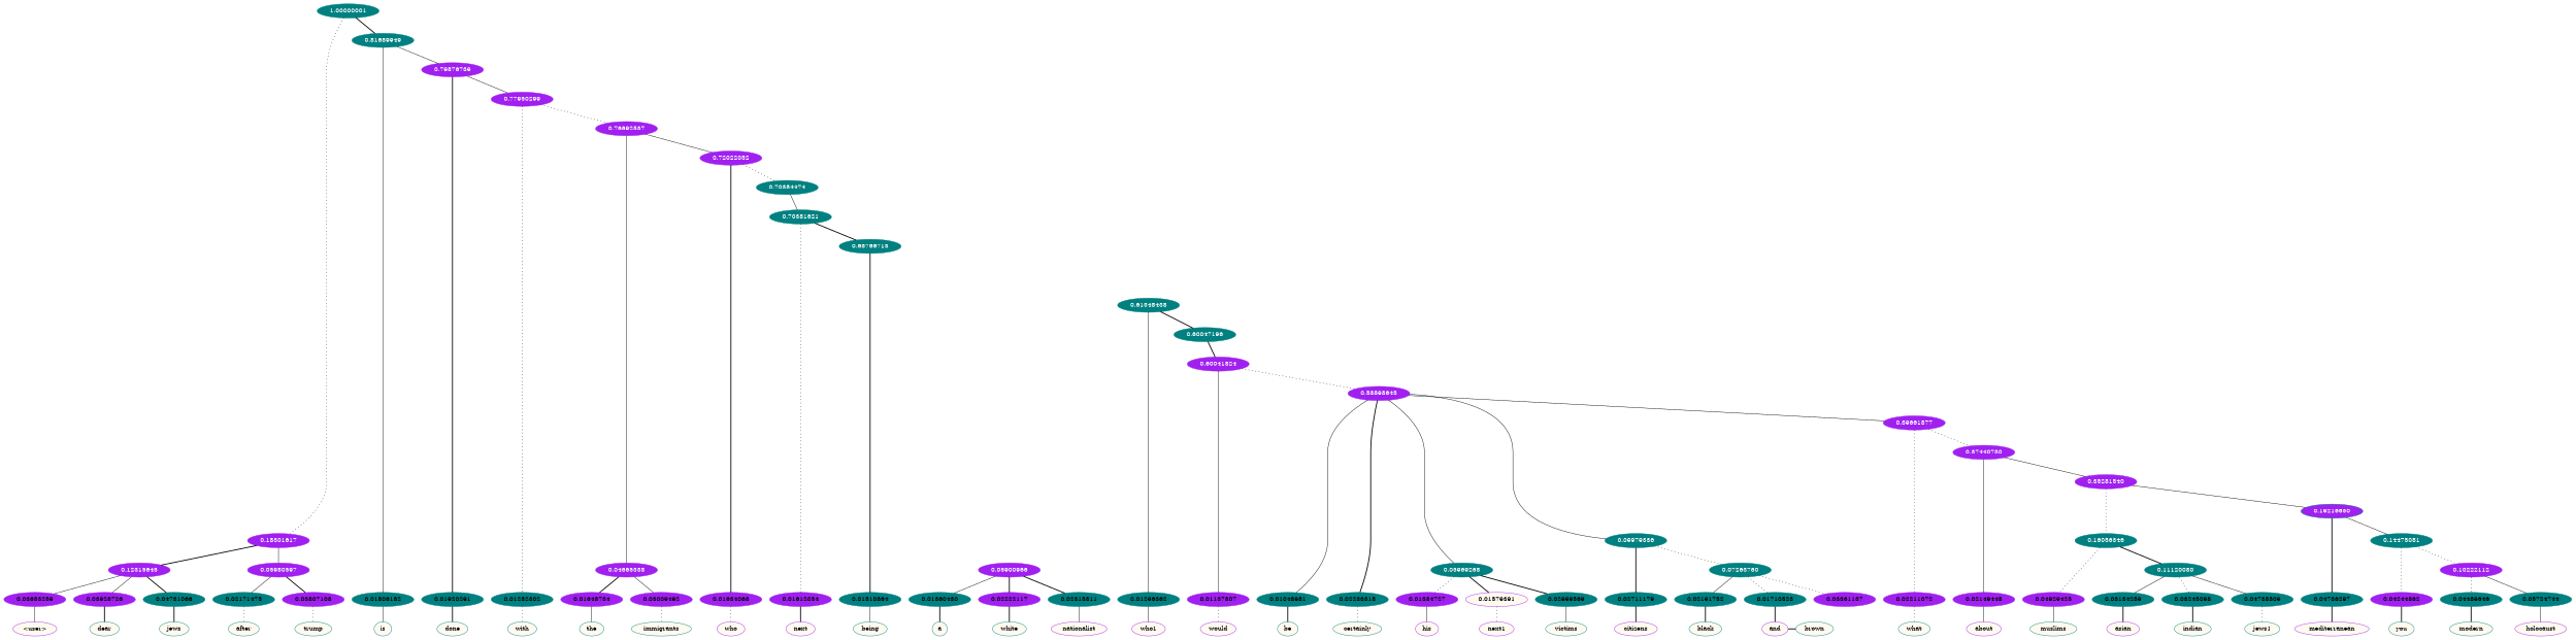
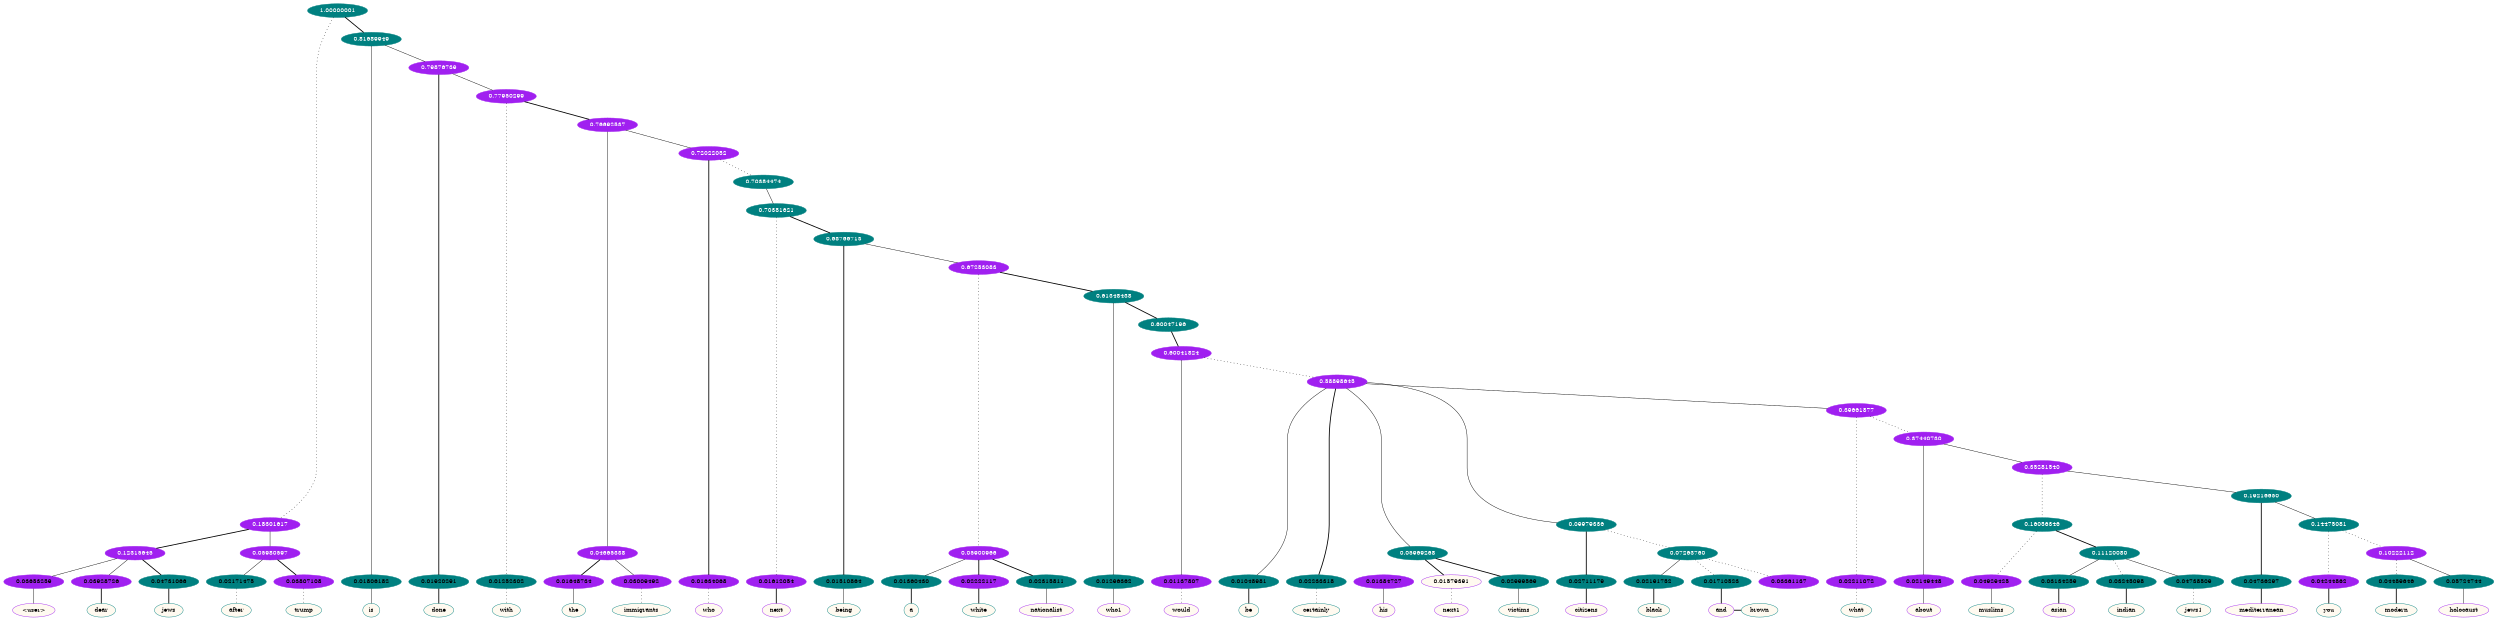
  graph {
    node [color=teal format=png nodesep=0.001 ordering=out overlap_scaling=0.01 ranksep=0.001 style=filled]
    edge [style=solid]
    n1 [color=purple fillcolor=floralwhite height=0.15 label="\<user\>" style="filled,solid" width=0.15]
    n2 [fillcolor=floralwhite height=0.15 label=dear style="filled,solid" width=0.15]
    n3 [fillcolor=floralwhite height=0.15 label=jews style="filled,solid" width=0.15]
    n4 [fillcolor=floralwhite height=0.15 label=after style="filled,solid" width=0.15]
    n5 [fillcolor=floralwhite height=0.15 label=trump style="filled,solid" width=0.15]
    n6 [fillcolor=floralwhite height=0.15 label=is style="filled,solid" width=0.15]
    n7 [fillcolor=floralwhite height=0.15 label=done style="filled,solid" width=0.15]
    n8 [fillcolor=floralwhite height=0.15 label=with style="filled,solid" width=0.15]
    n9 [fillcolor=floralwhite height=0.15 label=the style="filled,solid" width=0.15]
    n10 [fillcolor=floralwhite height=0.15 label=immigrants style="filled,solid" width=0.15]
    n11 [color=purple fillcolor=floralwhite height=0.15 label=who style="filled,solid" width=0.15]
    n12 [color=purple fillcolor=floralwhite height=0.15 label=next style="filled,solid" width=0.15]
    n13 [fillcolor=floralwhite height=0.15 label=being style="filled,solid" width=0.15]
    n14 [fillcolor=floralwhite height=0.15 label=a style="filled,solid" width=0.15]
    n15 [fillcolor=floralwhite height=0.15 label=white style="filled,solid" width=0.15]
    n16 [color=purple fillcolor=floralwhite height=0.15 label=nationalist style="filled,solid" width=0.15]
    n17 [color=purple fillcolor=floralwhite height=0.15 label=who1 style="filled,solid" width=0.15]
    n18 [color=purple fillcolor=floralwhite height=0.15 label=would style="filled,solid" width=0.15]
    n19 [fillcolor=floralwhite height=0.15 label=be style="filled,solid" width=0.15]
    n20 [color=purple fillcolor=floralwhite height=0.15 label=his style="filled,solid" width=0.15]
    n21 [color=purple fillcolor=floralwhite height=0.15 label=next1 style="filled,solid" width=0.15]
    n22 [fillcolor=floralwhite height=0.15 label=victims style="filled,solid" width=0.15]
    n23 [fillcolor=floralwhite height=0.15 label=certainly style="filled,solid" width=0.15]
    n24 [fillcolor=floralwhite height=0.15 label=black style="filled,solid" width=0.15]
    n25 [color=purple fillcolor=floralwhite height=0.15 label=and style="filled,solid" width=0.15]
    n26 [fillcolor=floralwhite height=0.15 label=brown style="filled,solid" width=0.15]
    n27 [color=purple fillcolor=floralwhite height=0.15 label=citizens style="filled,solid" width=0.15]
    n28 [fillcolor=floralwhite height=0.15 label=what style="filled,solid" width=0.15]
    n29 [color=purple fillcolor=floralwhite height=0.15 label=about style="filled,solid" width=0.15]
    n30 [color=purple fillcolor=floralwhite height=0.15 label=asian style="filled,solid" width=0.15]
    n31 [fillcolor=floralwhite height=0.15 label=indian style="filled,solid" width=0.15]
    n32 [fillcolor=floralwhite height=0.15 label=jews1 style="filled,solid" width=0.15]
    n33 [fillcolor=floralwhite height=0.15 label=muslims style="filled,solid" width=0.15]
    n34 [color=purple fillcolor=floralwhite height=0.15 label=mediterranean style="filled,solid" width=0.15]
    n35 [fillcolor=floralwhite height=0.15 label=you style="filled,solid" width=0.15]
    n36 [fillcolor=floralwhite height=0.15 label=modern style="filled,solid" width=0.15]
    n37 [color=purple fillcolor=floralwhite height=0.15 label=holocaust style="filled,solid" width=0.15]
    n38 [color=purple fontcolor=black height=0.15 label=0.03653259 width=0.15]
    n39 [color=purple fontcolor=black height=0.15 label=0.03928726 width=0.15]
    n40 [fontcolor=black height=0.15 label=0.04731066 width=0.15]
    n41 [fontcolor=black height=0.15 label=0.02171475 width=0.15]
    n42 [color=purple fontcolor=black height=0.15 label=0.03807108 width=0.15]
    n43 [fontcolor=black height=0.15 label=0.01806182 width=0.15]
    n44 [fontcolor=black height=0.15 label=0.01920291 width=0.15]
    n45 [fontcolor=black height=0.15 label=0.01252302 width=0.15]
    n46 [color=purple fontcolor=black height=0.15 label=0.01648734 width=0.15]
    n47 [color=purple fontcolor=black height=0.15 label=0.03009492 width=0.15]
    n48 [color=purple fontcolor=black height=0.15 label=0.01634068 width=0.15]
    n49 [color=purple fontcolor=black height=0.15 label=0.01612054 width=0.15]
    n50 [fontcolor=black height=0.15 label=0.01510864 width=0.15]
    n51 [fontcolor=black height=0.15 label=0.01360430 width=0.15]
    n52 [color=purple fontcolor=black height=0.15 label=0.02222117 width=0.15]
    n53 [fontcolor=black height=0.15 label=0.02315811 width=0.15]
    n54 [fontcolor=black height=0.15 label=0.01296362 width=0.15]
    n55 [color=purple fontcolor=black height=0.15 label=0.01137807 width=0.15]
    n56 [fontcolor=black height=0.15 label=0.01048981 width=0.15]
    n57 [color=purple fontcolor=black height=0.15 label=0.01384727 width=0.15]
    n58 [color=purple fillcolor=floralwhite fontcolor=black height=0.15 label=0.01579391 width=0.15]
    n59 [fontcolor=black height=0.15 label=0.02999569 width=0.15]
    n60 [fontcolor=black height=0.15 label=0.02233318 width=0.15]
    n61 [fontcolor=black height=0.15 label=0.02191752 width=0.15]
    n62 [fontcolor=black height=0.15 label=0.01710523 width=0.15]
    n63 [color=purple fontcolor=black height=0.15 label=0.03361137 width=0.15]
    n64 [fontcolor=black height=0.15 label=0.02711179 width=0.15]
    n65 [color=purple fontcolor=black height=0.15 label=0.02211072 width=0.15]
    n66 [color=purple fontcolor=black height=0.15 label=0.02149448 width=0.15]
    n67 [fontcolor=black height=0.15 label=0.03134259 width=0.15]
    n68 [fontcolor=black height=0.15 label=0.03245098 width=0.15]
    n69 [fontcolor=black height=0.15 label=0.04738509 width=0.15]
    n70 [color=purple fontcolor=black height=0.15 label=0.04929425 width=0.15]
    n71 [fontcolor=black height=0.15 label=0.04736297 width=0.15]
    n72 [color=purple fontcolor=black height=0.15 label=0.04244862 width=0.15]
    n73 [fontcolor=black height=0.15 label=0.04489646 width=0.15]
    n74 [fontcolor=black height=0.15 label=0.05724744 width=0.15]
    n75 [fontcolor=grey99 height=0.15 label=1.00000001 width=0.15]
    n76 [color=purple fontcolor=grey99 height=0.15 label=0.18301617 width=0.15]
    n77 [fontcolor=grey99 height=0.15 label=0.81689949 width=0.15]
    n78 [color=purple fontcolor=grey99 height=0.15 label=0.12315645 width=0.15]
    n79 [color=purple fontcolor=grey99 height=0.15 label=0.05980597 width=0.15]
    n80 [color=purple fontcolor=grey99 height=0.15 label=0.79876739 width=0.15]
    n81 [color=purple fontcolor=grey99 height=0.15 label=0.77950299 width=0.15]
    n82 [color=purple fontcolor=grey99 height=0.15 label=0.76692537 width=0.15]
    n83 [color=purple fontcolor=grey99 height=0.15 label=0.04665338 width=0.15]
    n84 [color=purple fontcolor=grey99 height=0.15 label=0.72022052 width=0.15]
    n85 [fontcolor=grey99 height=0.15 label=0.70384474 width=0.15]
    n86 [fontcolor=grey99 height=0.15 label=0.70381621 width=0.15]
    n87 [fontcolor=grey99 height=0.15 label=0.68766713 width=0.15]
+   n88 [color=purple fontcolor=grey99 height=0.15 label=0.67253083 width=0.15]
    n89 [color=purple fontcolor=grey99 height=0.15 label=0.05900966 width=0.15]
    n90 [fontcolor=grey99 height=0.15 label=0.61348438 width=0.15]
    n91 [fontcolor=grey99 height=0.15 label=0.60047196 width=0.15]
    n92 [color=purple fontcolor=grey99 height=0.15 label=0.60041824 width=0.15]
    n93 [color=purple fontcolor=grey99 height=0.15 label=0.58898645 width=0.15]
    n94 [fontcolor=grey99 height=0.15 label=0.05969268 width=0.15]
    n95 [fontcolor=grey99 height=0.15 label=0.09979336 width=0.15]
    n96 [color=purple fontcolor=grey99 height=0.15 label=0.39661877 width=0.15]
    n97 [fontcolor=grey99 height=0.15 label=0.07263760 width=0.15]
    n98 [color=purple fontcolor=grey99 height=0.15 label=0.37440730 width=0.15]
    n99 [color=purple fontcolor=grey99 height=0.15 label=0.35281540 width=0.15]
    n100 [fontcolor=grey99 height=0.15 label=0.16056346 width=0.15]
-   n101 [fontcolor=grey99 height=0.15 label=0.19216650 width=0.15 fillcolor=purple]
+   n101 [fontcolor=grey99 height=0.15 label=0.19216650 width=0.15]
    n102 [fontcolor=grey99 height=0.15 label=0.11120080 width=0.15]
    n103 [fontcolor=grey99 height=0.15 label=0.14475081 width=0.15]
    n104 [color=purple fontcolor=grey99 height=0.15 label=0.10222112 width=0.15]
    subgraph sub_1 {
      rank=same
      n1
      n2
      n3
      n4
      n5
      n6
      n7
      n8
      n9
      n10
      n11
      n12
      n13
      n14
      n15
      n16
      n17
      n18
      n19
      n20
      n21
      n22
      n23
      n24
      n25
      n26
      n27
      n28
      n29
      n30
      n31
      n32
      n33
      n34
      n35
      n36
      n37
    }
    subgraph sub_2 {
      rank=same
      n38
      n39
      n40
      n41
      n42
      n43
      n44
      n45
      n46
      n47
      n48
      n49
      n50
      n51
      n52
      n53
      n54
      n55
      n56
      n57
      n58
      n59
      n60
      n61
      n62
      n63
      n64
      n65
      n66
      n67
      n68
      n69
      n70
      n71
      n72
      n73
      n74
    }
    n25 -- n26 [style=bold]
    n38 -- n1
    n39 -- n2 [style=bold]
    n40 -- n3 [style=bold]
    n41 -- n4 [style=dotted]
    n42 -- n5 [style=dotted]
    n43 -- n6
    n44 -- n7 [style=bold]
    n45 -- n8 [style=dotted]
    n46 -- n9
    n47 -- n10 [style=dotted]
    n48 -- n11 [style=dotted]
    n49 -- n12 [style=bold]
    n50 -- n13
    n51 -- n14 [style=bold]
    n52 -- n15 [style=bold]
    n53 -- n16
    n54 -- n17
    n55 -- n18 [style=dotted]
    n56 -- n19 [style=bold]
    n57 -- n20
    n58 -- n21 [style=dotted]
    n59 -- n22
    n60 -- n23 [style=dotted]
    n61 -- n24 [style=bold]
    n62 -- n25 [style=bold]
    n64 -- n27 [style=bold]
    n65 -- n28 [style=dotted]
    n66 -- n29
    n67 -- n30 [style=bold]
    n68 -- n31 [style=bold]
    n69 -- n32 [style=dotted]
    n70 -- n33
    n71 -- n34 [style=bold]
    n72 -- n35 [style=bold]
    n73 -- n36 [style=bold]
    n74 -- n37
    n75 -- n76 [style=dotted]
    n75 -- n77 [style=bold]
    n76 -- n78 [style=bold]
    n76 -- n79
    n77 -- n43
    n77 -- n80
    n78 -- n38
    n78 -- n39
    n78 -- n40 [style=bold]
    n79 -- n41
    n79 -- n42 [style=bold]
    n80 -- n44 [style=bold]
    n80 -- n81
    n81 -- n45 [style=dotted]
-   n81 -- n82 [style=dotted]
+   n81 -- n82 [style=bold]
    n82 -- n83
    n82 -- n84
    n83 -- n46 [style=bold]
    n83 -- n47
    n84 -- n48 [style=bold]
    n84 -- n85 [style=dotted]
    n85 -- n86
    n86 -- n49 [style=dotted]
    n86 -- n87 [style=bold]
    n87 -- n50 [style=bold]
+   n87 -- n88
+   n88 -- n89 [style=dotted]
+   n88 -- n90 [style=bold]
    n89 -- n51
    n89 -- n52 [style=bold]
    n89 -- n53 [style=bold]
    n90 -- n54
    n90 -- n91 [style=bold]
    n91 -- n92 [style=bold]
    n92 -- n55
    n92 -- n93 [style=dotted]
    n93 -- n56
    n93 -- n60 [style=bold]
    n93 -- n94
    n93 -- n95
    n93 -- n96
-   n94 -- n57 [style=dotted]
    n94 -- n58 [style=bold]
    n94 -- n59 [style=bold]
    n95 -- n64 [style=bold]
    n95 -- n97 [style=dotted]
    n96 -- n65 [style=dotted]
    n96 -- n98 [style=dotted]
    n97 -- n61
    n97 -- n62 [style=dotted]
    n97 -- n63 [style=dotted]
    n98 -- n66
    n98 -- n99
    n99 -- n100 [style=dotted]
    n99 -- n101
    n100 -- n70 [style=dotted]
    n100 -- n102 [style=bold]
    n101 -- n71 [style=bold]
    n101 -- n103
    n102 -- n67
    n102 -- n68 [style=dotted]
    n102 -- n69
    n103 -- n72 [style=dotted]
    n103 -- n104 [style=dotted]
    n104 -- n73 [style=dotted]
    n104 -- n74
  }
